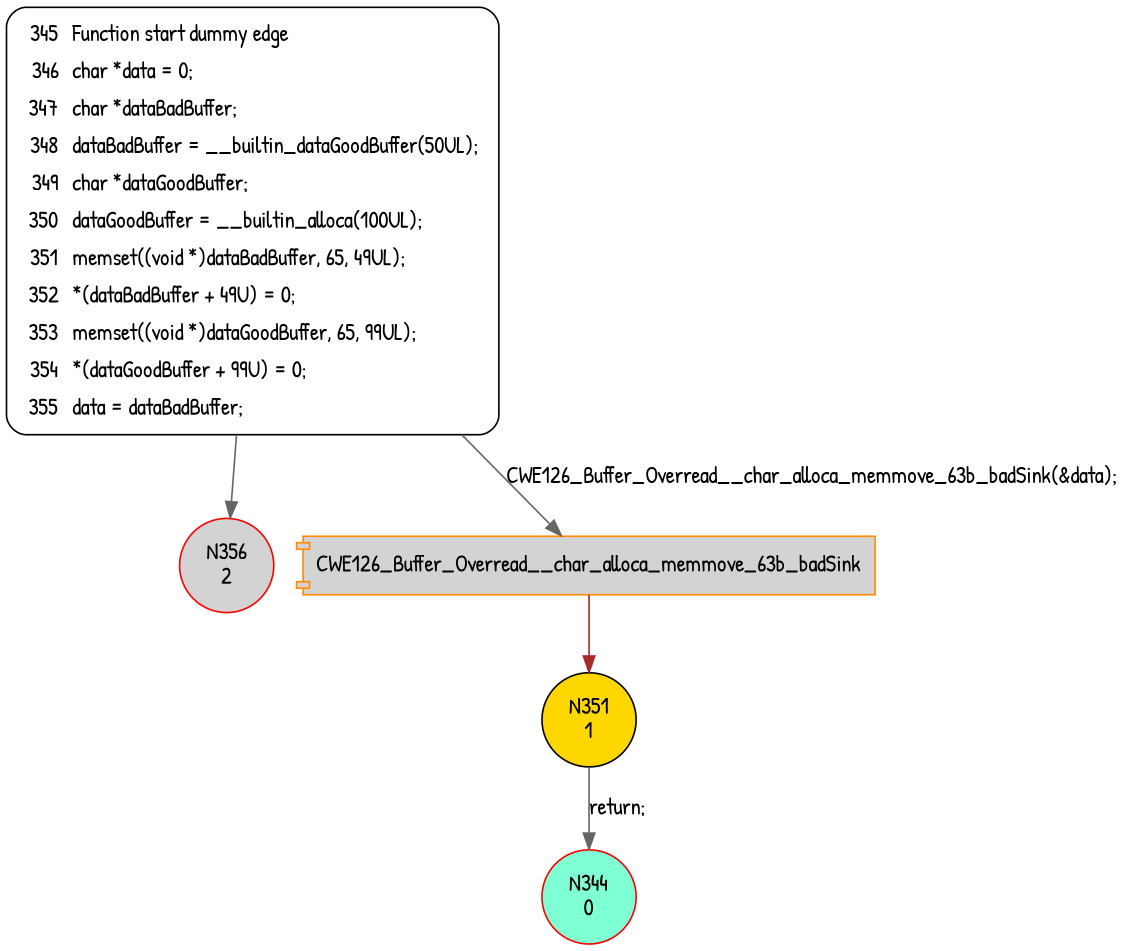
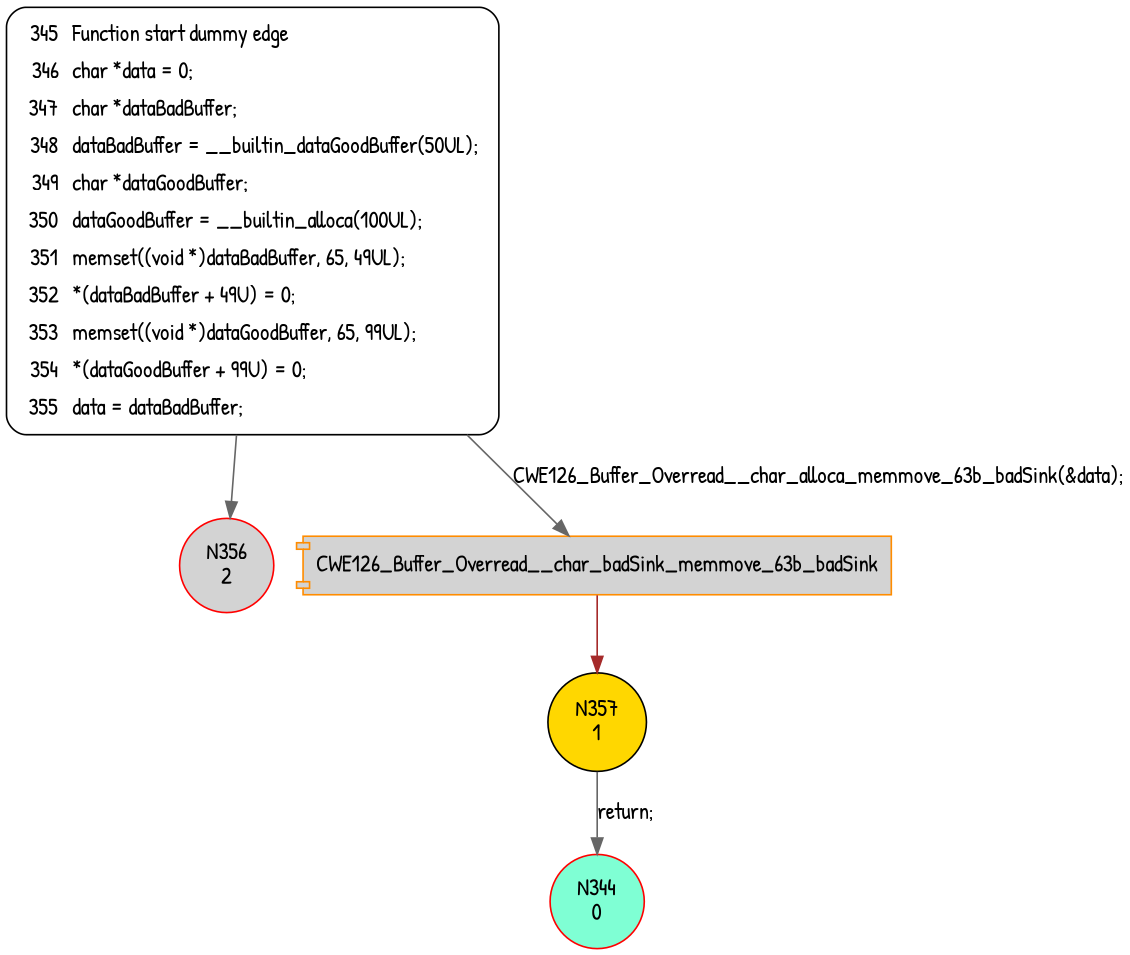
  digraph {
    fontname="Patrick Hand"
    node [color=red fillcolor=lightgrey fontname="Patrick Hand" shape=circle style=filled]
    edge [color=gray40 fontname="Patrick Hand"]
    n1 [label="N356\n2"]
-   n2 [color=darkorange label=CWE126_Buffer_Overread__char_alloca_memmove_63b_badSink shape=component]
-   n3 [color=black fillcolor=gold label="N351\n1"]
+   n2 [color=darkorange label=CWE126_Buffer_Overread__char_badSink_memmove_63b_badSink shape=component]
+   n3 [color=black fillcolor=gold label="N357\n1"]
    n4 [fillcolor=aquamarine label="N344\n0"]
    n5 [fillcolor=white label=<<table border="0" cellborder="0" cellpadding="3" bgcolor="white"><tr><td align="right">345</td><td align="left">Function start dummy edge</td></tr><tr><td align="right">346</td><td align="left">char *data = 0;</td></tr><tr><td align="right">347</td><td align="left">char *dataBadBuffer;</td></tr><tr><td align="right">348</td><td align="left">dataBadBuffer = __builtin_dataGoodBuffer(50UL);</td></tr><tr><td align="right">349</td><td align="left">char *dataGoodBuffer;</td></tr><tr><td align="right">350</td><td align="left">dataGoodBuffer = __builtin_alloca(100UL);</td></tr><tr><td align="right">351</td><td align="left">memset((void *)dataBadBuffer, 65, 49UL);</td></tr><tr><td align="right">352</td><td align="left">*(dataBadBuffer + 49U) = 0;</td></tr><tr><td align="right">353</td><td align="left">memset((void *)dataGoodBuffer, 65, 99UL);</td></tr><tr><td align="right">354</td><td align="left">*(dataGoodBuffer + 99U) = 0;</td></tr><tr><td align="right">355</td><td align="left">data = dataBadBuffer;</td></tr></table>> penwidth=1 shape=Mrecord style="filled,bold" color=""]
    n2 -> n3 [color=brown]
    n3 -> n4 [label="return;"]
    n5 -> n1
    n5 -> n2 [label="CWE126_Buffer_Overread__char_alloca_memmove_63b_badSink(&data);"]
  }
